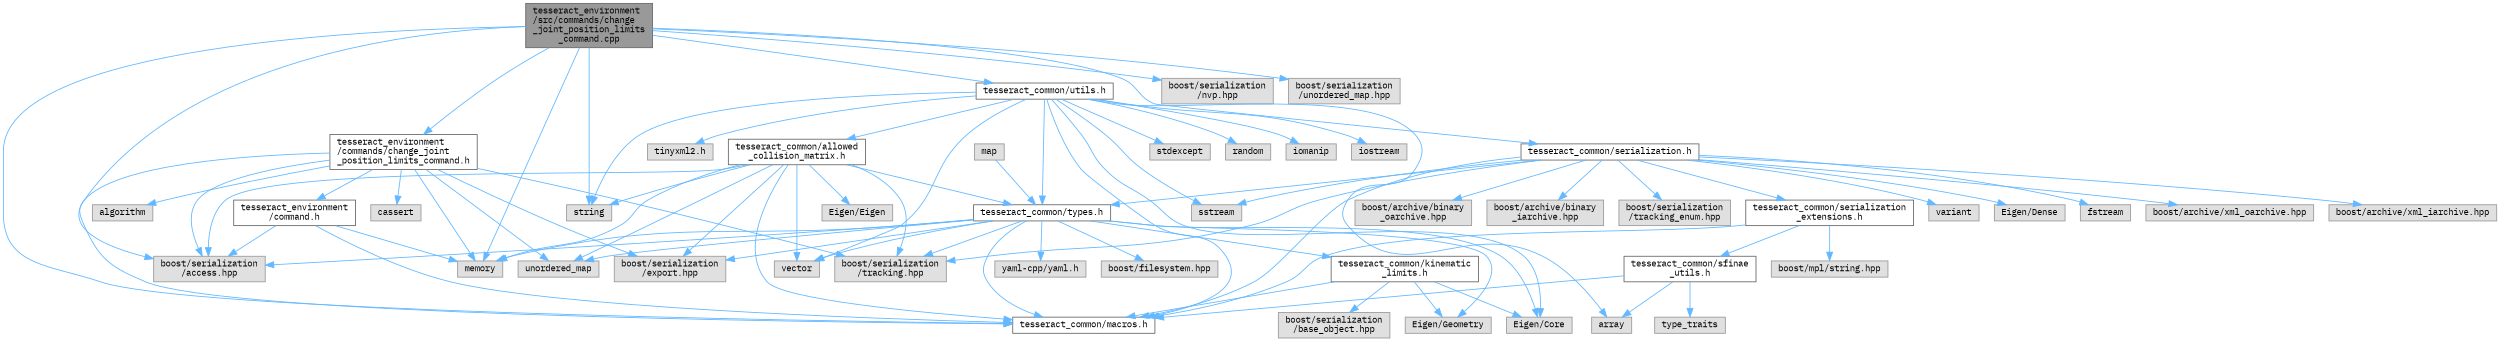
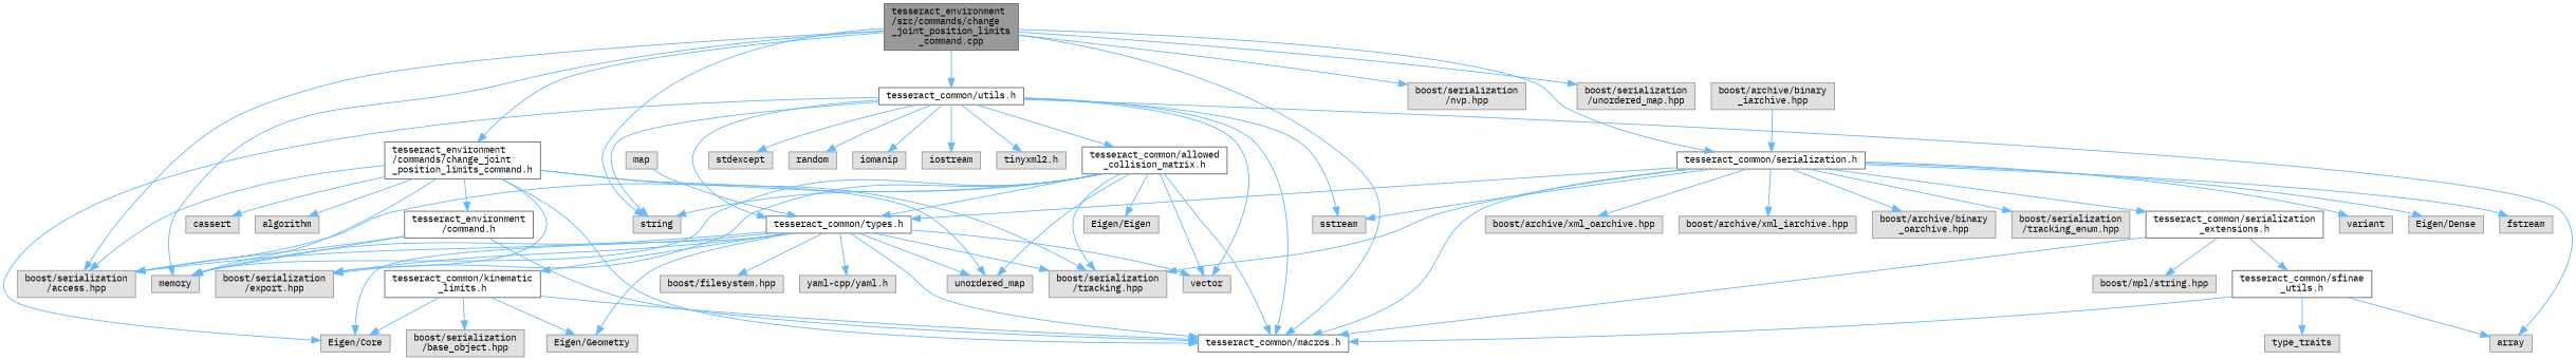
  digraph {
    fontname="IBM Plex Mono"
    node [color=grey60 fillcolor="#E0E0E0" fontname="IBM Plex Mono" fontsize=10 shape=box style=filled]
    edge [color=steelblue1 fontname="IBM Plex Mono" fontsize=10 labelfontname=Helvetica labelfontsize=10 style=solid]
    n1 [color=gray40 fillcolor=grey60 fontcolor=black height=0.2 label="tesseract_environment\l/src/commands/change\l_joint_position_limits\l_command.cpp" width=0.4]
    n2 [color=grey40 fillcolor=white height=0.2 label="tesseract_common/macros.h" width=0.4]
    n3 [height=0.2 label="boost/serialization\l/access.hpp" width=0.4]
    n4 [height=0.2 label="boost/serialization\l/nvp.hpp" width=0.4]
    n5 [height=0.2 label="boost/serialization\l/unordered_map.hpp" width=0.4]
    n6 [height=0.2 label=memory width=0.4]
    n7 [height=0.2 label=string width=0.4]
    n8 [color=grey40 fillcolor=white height=0.2 label="tesseract_common/utils.h" width=0.4]
    n9 [color=grey40 fillcolor=white height=0.2 label="tesseract_environment\l/commands/change_joint\l_position_limits_command.h" width=0.4]
    n10 [color=grey40 fillcolor=white height=0.2 label="tesseract_common/serialization.h" width=0.4]
    n11 [height=0.2 label=array width=0.4]
    n12 [height=0.2 label=vector width=0.4]
    n13 [height=0.2 label=sstream width=0.4]
    n14 [height=0.2 label=stdexcept width=0.4]
    n15 [height=0.2 label=random width=0.4]
    n16 [height=0.2 label=iomanip width=0.4]
    n17 [height=0.2 label="Eigen/Core" width=0.4]
    n18 [height=0.2 label=iostream width=0.4]
    n19 [height=0.2 label="tinyxml2.h" width=0.4]
    n20 [color=grey40 fillcolor=white height=0.2 label="tesseract_common/allowed\l_collision_matrix.h" width=0.4]
    n21 [color=grey40 fillcolor=white height=0.2 label="tesseract_common/types.h" width=0.4]
    n22 [height=0.2 label=unordered_map width=0.4]
    n23 [height=0.2 label="boost/serialization\l/export.hpp" width=0.4]
    n24 [height=0.2 label="boost/serialization\l/tracking.hpp" width=0.4]
    n25 [height=0.2 label=cassert width=0.4]
    n26 [height=0.2 label=algorithm width=0.4]
    n27 [color=grey40 fillcolor=white height=0.2 label="tesseract_environment\l/command.h" width=0.4]
    n28 [height=0.2 label=variant width=0.4]
    n29 [height=0.2 label="Eigen/Dense" width=0.4]
    n30 [height=0.2 label=fstream width=0.4]
    n31 [height=0.2 label="boost/archive/xml_oarchive.hpp" width=0.4]
    n32 [height=0.2 label="boost/archive/xml_iarchive.hpp" width=0.4]
    n33 [height=0.2 label="boost/archive/binary\l_oarchive.hpp" width=0.4]
    n34 [height=0.2 label="boost/archive/binary\l_iarchive.hpp" width=0.4]
    n35 [height=0.2 label="boost/serialization\l/tracking_enum.hpp" width=0.4]
    n36 [color=grey40 fillcolor=white height=0.2 label="tesseract_common/serialization\l_extensions.h" width=0.4]
    n37 [height=0.2 label="Eigen/Eigen" width=0.4]
    n38 [height=0.2 label="Eigen/Geometry" width=0.4]
    n39 [height=0.2 label="boost/filesystem.hpp" width=0.4]
    n40 [height=0.2 label="yaml-cpp/yaml.h" width=0.4]
    n41 [color=grey40 fillcolor=white height=0.2 label="tesseract_common/kinematic\l_limits.h" width=0.4]
    n42 [height=0.2 label=map width=0.4]
    n43 [height=0.2 label="boost/serialization\l/base_object.hpp" width=0.4]
    n44 [height=0.2 label="boost/mpl/string.hpp" width=0.4]
    n45 [color=grey40 fillcolor=white height=0.2 label="tesseract_common/sfinae\l_utils.h" width=0.4]
    n46 [height=0.2 label=type_traits width=0.4]
    n1 -> n2
    n1 -> n3
    n1 -> n4
    n1 -> n5
    n1 -> n6
    n1 -> n7
    n1 -> n8
    n1 -> n9
    n1 -> n10
    n8 -> n2
    n8 -> n7
    n8 -> n11
    n8 -> n12
    n8 -> n13
    n8 -> n14
    n8 -> n15
    n8 -> n16
    n8 -> n17
    n8 -> n18
    n8 -> n19
    n8 -> n20
    n8 -> n21
    n9 -> n2
    n9 -> n3
    n9 -> n6
    n9 -> n22
    n9 -> n23
    n9 -> n24
    n9 -> n25
    n9 -> n26
    n9 -> n27
    n10 -> n2
    n10 -> n13
    n10 -> n21
    n10 -> n24
    n10 -> n28
    n10 -> n29
    n10 -> n30
    n10 -> n31
    n10 -> n32
    n10 -> n33
-   n10 -> n34
+   n34 -> n10
    n10 -> n35
    n10 -> n36
    n20 -> n2
    n20 -> n3
    n20 -> n6
    n20 -> n7
    n20 -> n12
    n20 -> n21
    n20 -> n22
    n20 -> n23
    n20 -> n24
    n20 -> n37
    n21 -> n2
    n21 -> n3
    n21 -> n6
    n21 -> n12
    n21 -> n17
    n21 -> n22
    n21 -> n23
    n21 -> n24
    n21 -> n38
    n21 -> n39
    n21 -> n40
    n21 -> n41
    n27 -> n2
    n27 -> n3
    n27 -> n6
    n36 -> n2
    n36 -> n44
    n36 -> n45
    n41 -> n2
    n41 -> n17
    n41 -> n38
    n41 -> n43
    n42 -> n21
    n45 -> n2
    n45 -> n11
    n45 -> n46
  }
